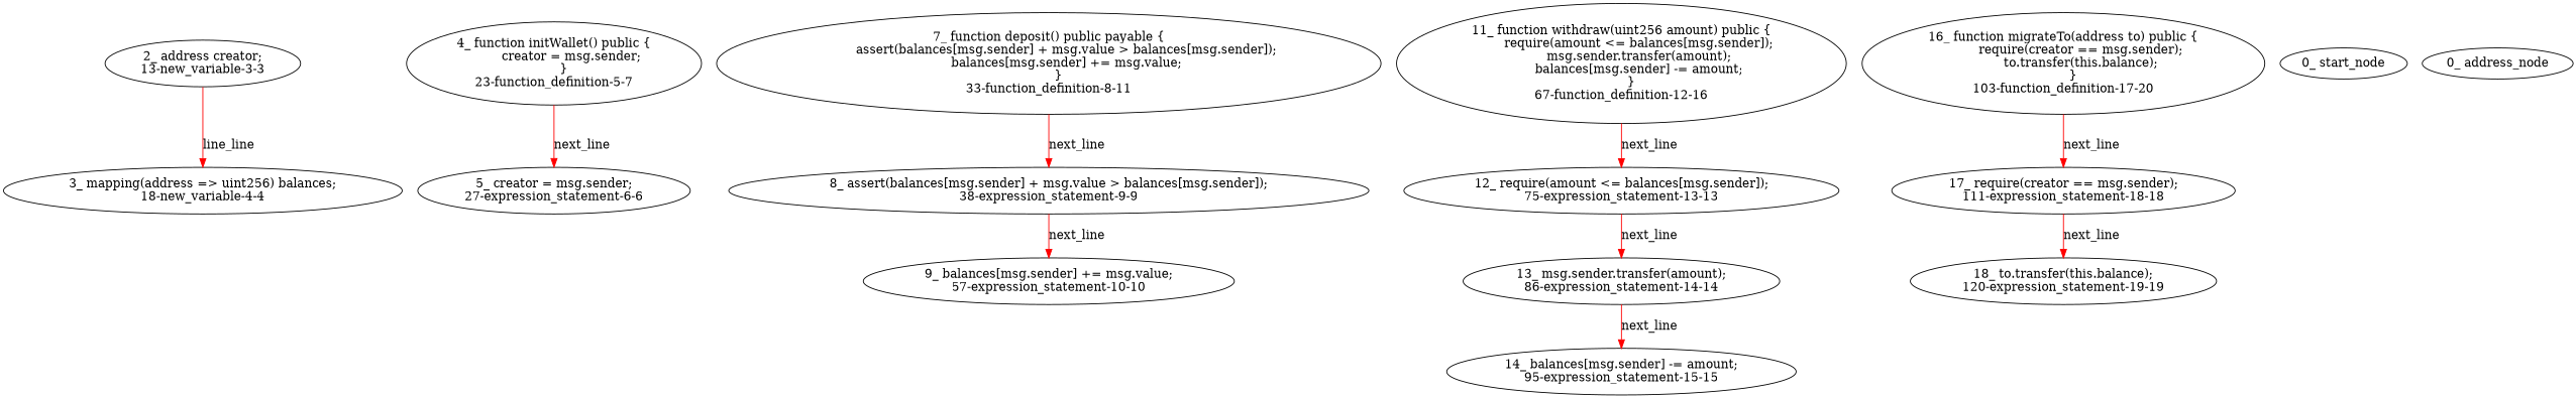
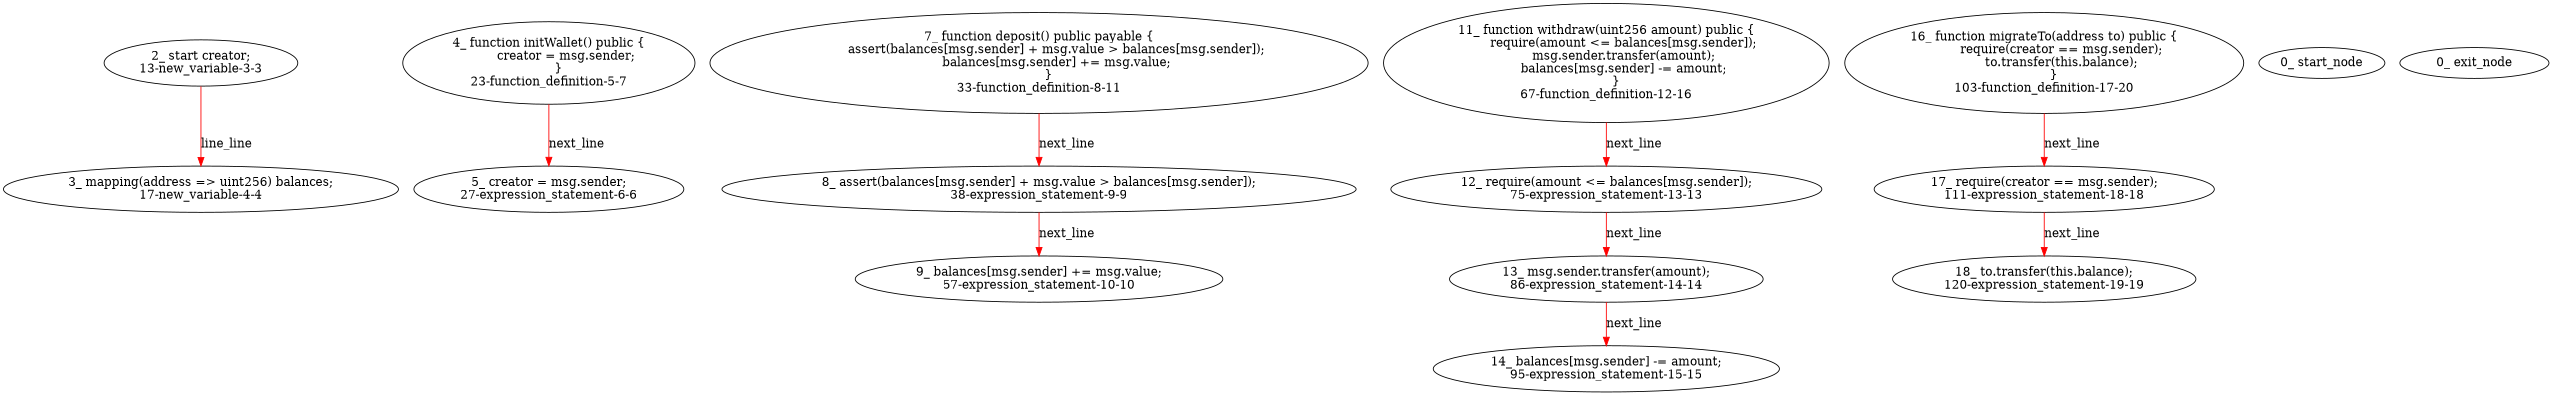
  digraph {
    node [type_label=expression_statement]
    edge [color=red controlflow_type=next_line edge_type=CFG_edge]
-   n1 [label="2_ address creator;\n13-new_variable-3-3" type_label=new_variable]
-   n2 [label="3_ mapping(address => uint256) balances;\n18-new_variable-4-4" type_label=new_variable]
+   n1 [label="2_ start creator;\n13-new_variable-3-3" type_label=new_variable]
+   n2 [label="3_ mapping(address => uint256) balances;\n17-new_variable-4-4" type_label=new_variable]
    n3 [label="4_ function initWallet() public {\n         creator = msg.sender;\n     }\n23-function_definition-5-7" method="initWallet()" type_label=function_definition]
    n4 [label="5_ creator = msg.sender;\n27-expression_statement-6-6" method="initWallet()"]
    n5 [label="7_ function deposit() public payable {\n         assert(balances[msg.sender] + msg.value > balances[msg.sender]);\n         balances[msg.sender] += msg.value;\n     }\n33-function_definition-8-11" method="deposit()" type_label=function_definition]
    n6 [label="8_ assert(balances[msg.sender] + msg.value > balances[msg.sender]);\n38-expression_statement-9-9" method="deposit()"]
    n7 [label="9_ balances[msg.sender] += msg.value;\n57-expression_statement-10-10" method="deposit()"]
    n8 [label="11_ function withdraw(uint256 amount) public {\n         require(amount <= balances[msg.sender]);\n         msg.sender.transfer(amount);\n         balances[msg.sender] -= amount;\n     }\n67-function_definition-12-16" method="withdraw(uint256 amount)" type_label=function_definition]
    n9 [label="12_ require(amount <= balances[msg.sender]);\n75-expression_statement-13-13" method="withdraw(uint256 amount)"]
    n10 [label="13_ msg.sender.transfer(amount);\n86-expression_statement-14-14" method="withdraw(uint256 amount)"]
    n11 [label="14_ balances[msg.sender] -= amount;\n95-expression_statement-15-15" method="withdraw(uint256 amount)"]
    n12 [label="16_ function migrateTo(address to) public {\n         require(creator == msg.sender);\n         to.transfer(this.balance);\n     }\n103-function_definition-17-20" method="migrateTo(address to)" type_label=function_definition]
    n13 [label="17_ require(creator == msg.sender);\n111-expression_statement-18-18" method="migrateTo(address to)"]
    n14 [label="18_ to.transfer(this.balance);\n120-expression_statement-19-19" method="migrateTo(address to)"]
    n15 [label="0_ start_node" type_label=start]
-   n16 [label="0_ address_node" type_label=exit]
+   n16 [label="0_ exit_node" type_label=exit]
    n1 -> n2 [label=line_line]
    n3 -> n4 [label=next_line]
    n5 -> n6 [label=next_line]
    n6 -> n7 [label=next_line]
    n8 -> n9 [label=next_line]
    n9 -> n10 [label=next_line]
    n10 -> n11 [label=next_line]
    n12 -> n13 [label=next_line]
    n13 -> n14 [label=next_line]
  }
